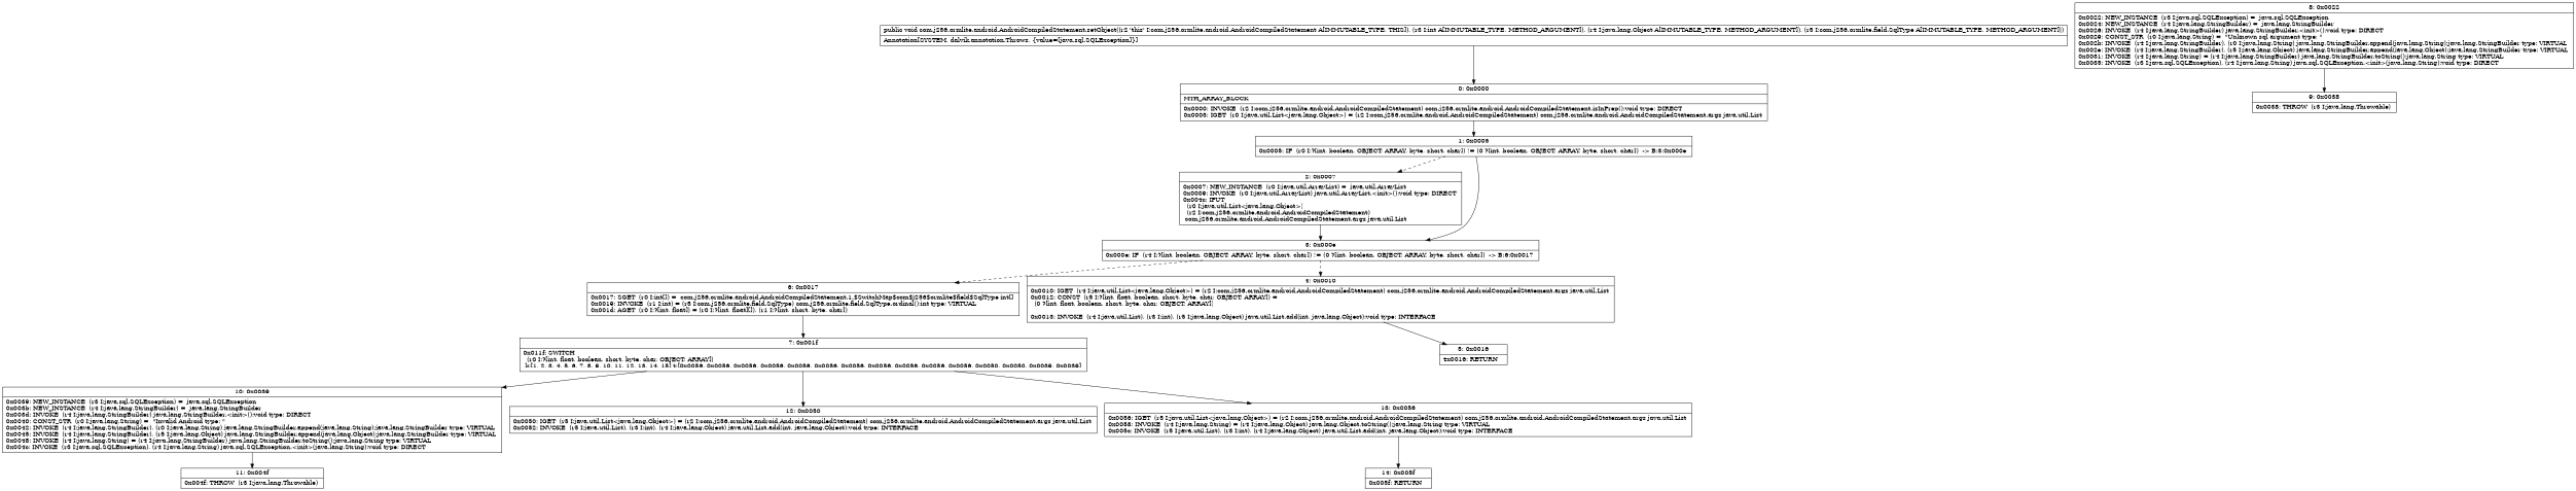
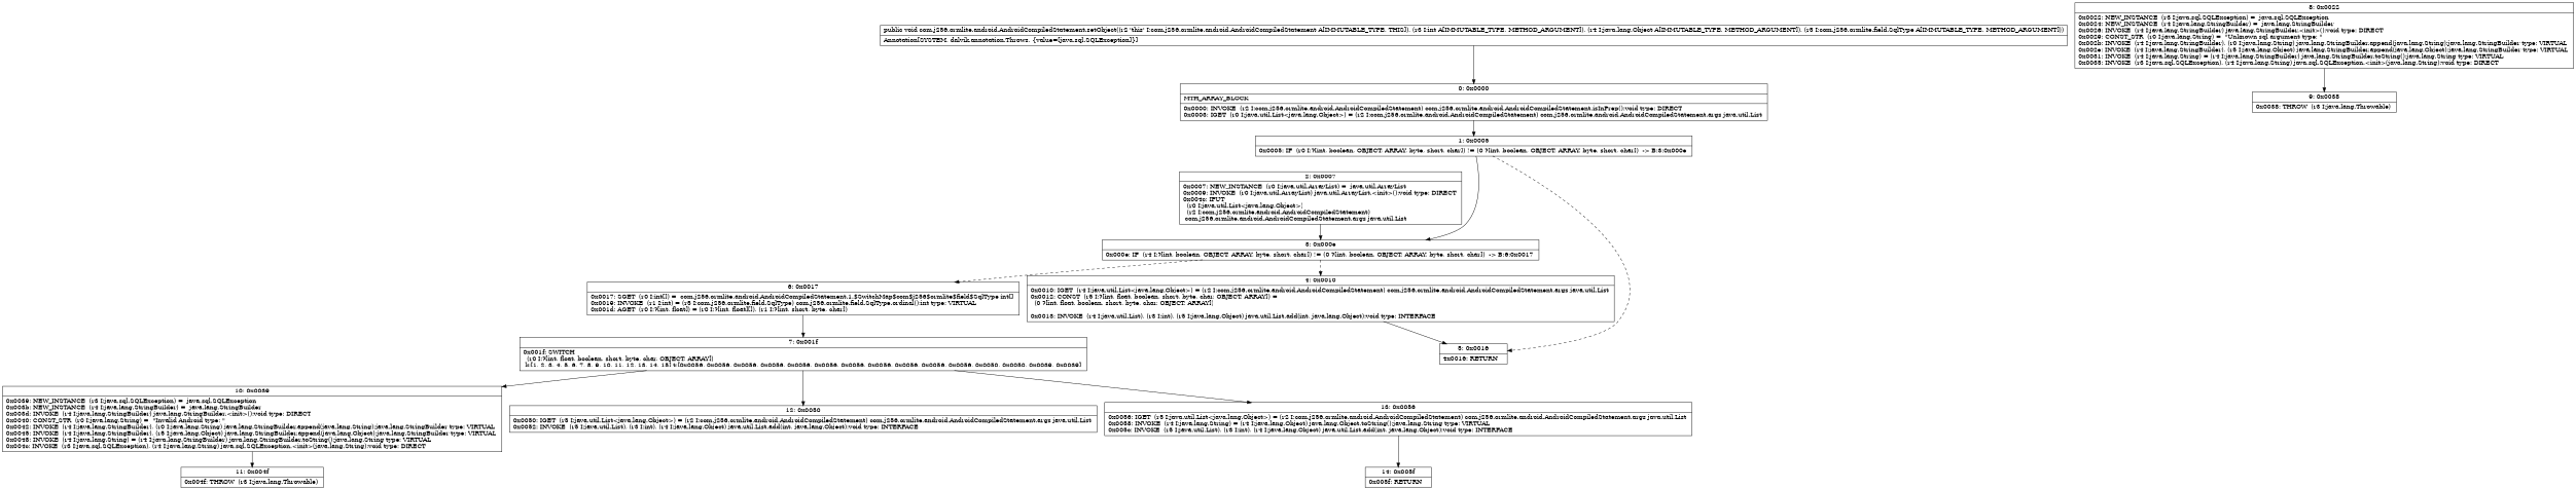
  digraph {
    node [shape=record]
    n1 [label="{0\:\ 0x0000|MTH_ARRAY_BLOCK\l|0x0000: INVOKE  (r2 I:com.j256.ormlite.android.AndroidCompiledStatement) com.j256.ormlite.android.AndroidCompiledStatement.isInPrep():void type: DIRECT \l0x0003: IGET  (r0 I:java.util.List\<java.lang.Object\>) = (r2 I:com.j256.ormlite.android.AndroidCompiledStatement) com.j256.ormlite.android.AndroidCompiledStatement.args java.util.List \l}"]
    n2 [label="{1\:\ 0x0005|0x0005: IF  (r0 I:?[int, boolean, OBJECT, ARRAY, byte, short, char]) != (0 ?[int, boolean, OBJECT, ARRAY, byte, short, char])  \-\> B:3:0x000e \l}"]
    n3 [label="{2\:\ 0x0007|0x0007: NEW_INSTANCE  (r0 I:java.util.ArrayList) =  java.util.ArrayList \l0x0009: INVOKE  (r0 I:java.util.ArrayList) java.util.ArrayList.\<init\>():void type: DIRECT \l0x004c: IPUT  \l  (r0 I:java.util.List\<java.lang.Object\>)\l  (r2 I:com.j256.ormlite.android.AndroidCompiledStatement)\l com.j256.ormlite.android.AndroidCompiledStatement.args java.util.List \l}"]
    n4 [label="{3\:\ 0x000e|0x000e: IF  (r4 I:?[int, boolean, OBJECT, ARRAY, byte, short, char]) != (0 ?[int, boolean, OBJECT, ARRAY, byte, short, char])  \-\> B:6:0x0017 \l}"]
    n5 [label="{4\:\ 0x0010|0x0010: IGET  (r4 I:java.util.List\<java.lang.Object\>) = (r2 I:com.j256.ormlite.android.AndroidCompiledStatement) com.j256.ormlite.android.AndroidCompiledStatement.args java.util.List \l0x0012: CONST  (r5 I:?[int, float, boolean, short, byte, char, OBJECT, ARRAY]) = \l  (0 ?[int, float, boolean, short, byte, char, OBJECT, ARRAY])\l \l0x0013: INVOKE  (r4 I:java.util.List), (r3 I:int), (r5 I:java.lang.Object) java.util.List.add(int, java.lang.Object):void type: INTERFACE \l}"]
    n6 [label="{6\:\ 0x0017|0x0017: SGET  (r0 I:int[]) =  com.j256.ormlite.android.AndroidCompiledStatement.1.$SwitchMap$com$j256$ormlite$field$SqlType int[] \l0x0019: INVOKE  (r1 I:int) = (r5 I:com.j256.ormlite.field.SqlType) com.j256.ormlite.field.SqlType.ordinal():int type: VIRTUAL \l0x001d: AGET  (r0 I:?[int, float]) = (r0 I:?[int, float][]), (r1 I:?[int, short, byte, char]) \l}"]
    n7 [label="{5\:\ 0x0016|4x0016: RETURN   \l}"]
-   n8 [label="{7\:\ 0x001f|0x011f: SWITCH  \l  (r0 I:?[int, float, boolean, short, byte, char, OBJECT, ARRAY])\l k:[1, 2, 3, 4, 5, 6, 7, 8, 9, 10, 11, 12, 13, 14, 15] t:[0x0056, 0x0056, 0x0056, 0x0056, 0x0056, 0x0056, 0x0056, 0x0056, 0x0056, 0x0056, 0x0056, 0x0050, 0x0050, 0x0039, 0x0039] \l}"]
+   n8 [label="{7\:\ 0x001f|0x001f: SWITCH  \l  (r0 I:?[int, float, boolean, short, byte, char, OBJECT, ARRAY])\l k:[1, 2, 3, 4, 5, 6, 7, 8, 9, 10, 11, 12, 13, 14, 15] t:[0x0056, 0x0056, 0x0056, 0x0056, 0x0056, 0x0056, 0x0056, 0x0056, 0x0056, 0x0056, 0x0056, 0x0050, 0x0050, 0x0039, 0x0039] \l}"]
    n9 [label="{10\:\ 0x0039|0x0039: NEW_INSTANCE  (r3 I:java.sql.SQLException) =  java.sql.SQLException \l0x003b: NEW_INSTANCE  (r4 I:java.lang.StringBuilder) =  java.lang.StringBuilder \l0x003d: INVOKE  (r4 I:java.lang.StringBuilder) java.lang.StringBuilder.\<init\>():void type: DIRECT \l0x0040: CONST_STR  (r0 I:java.lang.String) =  \"Invalid Android type: \" \l0x0042: INVOKE  (r4 I:java.lang.StringBuilder), (r0 I:java.lang.String) java.lang.StringBuilder.append(java.lang.String):java.lang.StringBuilder type: VIRTUAL \l0x0045: INVOKE  (r4 I:java.lang.StringBuilder), (r5 I:java.lang.Object) java.lang.StringBuilder.append(java.lang.Object):java.lang.StringBuilder type: VIRTUAL \l0x0048: INVOKE  (r4 I:java.lang.String) = (r4 I:java.lang.StringBuilder) java.lang.StringBuilder.toString():java.lang.String type: VIRTUAL \l0x004c: INVOKE  (r3 I:java.sql.SQLException), (r4 I:java.lang.String) java.sql.SQLException.\<init\>(java.lang.String):void type: DIRECT \l}"]
    n10 [label="{12\:\ 0x0050|0x0050: IGET  (r5 I:java.util.List\<java.lang.Object\>) = (r2 I:com.j256.ormlite.android.AndroidCompiledStatement) com.j256.ormlite.android.AndroidCompiledStatement.args java.util.List \l0x0052: INVOKE  (r5 I:java.util.List), (r3 I:int), (r4 I:java.lang.Object) java.util.List.add(int, java.lang.Object):void type: INTERFACE \l}"]
    n11 [label="{13\:\ 0x0056|0x0056: IGET  (r5 I:java.util.List\<java.lang.Object\>) = (r2 I:com.j256.ormlite.android.AndroidCompiledStatement) com.j256.ormlite.android.AndroidCompiledStatement.args java.util.List \l0x0058: INVOKE  (r4 I:java.lang.String) = (r4 I:java.lang.Object) java.lang.Object.toString():java.lang.String type: VIRTUAL \l0x005c: INVOKE  (r5 I:java.util.List), (r3 I:int), (r4 I:java.lang.Object) java.util.List.add(int, java.lang.Object):void type: INTERFACE \l}"]
    n12 [label="{8\:\ 0x0022|0x0022: NEW_INSTANCE  (r3 I:java.sql.SQLException) =  java.sql.SQLException \l0x0024: NEW_INSTANCE  (r4 I:java.lang.StringBuilder) =  java.lang.StringBuilder \l0x0026: INVOKE  (r4 I:java.lang.StringBuilder) java.lang.StringBuilder.\<init\>():void type: DIRECT \l0x0029: CONST_STR  (r0 I:java.lang.String) =  \"Unknown sql argument type: \" \l0x002b: INVOKE  (r4 I:java.lang.StringBuilder), (r0 I:java.lang.String) java.lang.StringBuilder.append(java.lang.String):java.lang.StringBuilder type: VIRTUAL \l0x002e: INVOKE  (r4 I:java.lang.StringBuilder), (r5 I:java.lang.Object) java.lang.StringBuilder.append(java.lang.Object):java.lang.StringBuilder type: VIRTUAL \l0x0031: INVOKE  (r4 I:java.lang.String) = (r4 I:java.lang.StringBuilder) java.lang.StringBuilder.toString():java.lang.String type: VIRTUAL \l0x0035: INVOKE  (r3 I:java.sql.SQLException), (r4 I:java.lang.String) java.sql.SQLException.\<init\>(java.lang.String):void type: DIRECT \l}"]
    n13 [label="{9\:\ 0x0038|0x0038: THROW  (r3 I:java.lang.Throwable) \l}"]
    n14 [label="{11\:\ 0x004f|0x004f: THROW  (r3 I:java.lang.Throwable) \l}"]
    n15 [label="{14\:\ 0x005f|0x005f: RETURN   \l}"]
    n16 [label="{public void com.j256.ormlite.android.AndroidCompiledStatement.setObject((r2 'this' I:com.j256.ormlite.android.AndroidCompiledStatement A[IMMUTABLE_TYPE, THIS]), (r3 I:int A[IMMUTABLE_TYPE, METHOD_ARGUMENT]), (r4 I:java.lang.Object A[IMMUTABLE_TYPE, METHOD_ARGUMENT]), (r5 I:com.j256.ormlite.field.SqlType A[IMMUTABLE_TYPE, METHOD_ARGUMENT]))  | Annotation[SYSTEM, dalvik.annotation.Throws, \{value=[java.sql.SQLException]\}]\l}"]
    n1 -> n2
-   n2 -> n3 [style=dashed]
+   n2 -> n7 [style=dashed]
    n2 -> n4
    n3 -> n4
    n4 -> n5 [style=dashed]
    n4 -> n6 [style=dashed]
    n5 -> n7
    n6 -> n8
    n8 -> n9
    n8 -> n10
    n8 -> n11
    n9 -> n14
    n11 -> n15
    n12 -> n13
    n16 -> n1
  }
